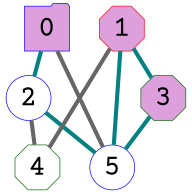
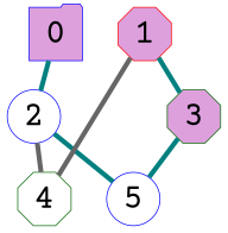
  graph {
    fontname="Courier Prime"
    splines=true
    node [color=blue fillcolor=plum fixedsize=true fontname="Courier Prime" fontsize=42 penwidth=1 shape=octagon style=filled]
    edge [color=teal fontname="Courier Prime" penwidth=6 style=bold]
    0 [height=0.91667 shape=folder width=0.91667]
    2 [fillcolor=white height=0.91667 shape=circle width=0.91667]
    5 [fillcolor=white height=0.91667 shape=circle width=0.91667]
    4 [color=darkgreen fillcolor=white height=0.91667 width=0.91667]
    1 [color=red height=0.91667 width=0.91667]
    3 [color=darkgreen height=0.91667 width=0.91667]
    0 -- 2
-   0 -- 5 [color=gray40]
    2 -- 5
    2 -- 4 [color=gray40]
-   1 -- 5
    1 -- 4 [color=gray40]
    1 -- 3
    3 -- 5
  }
